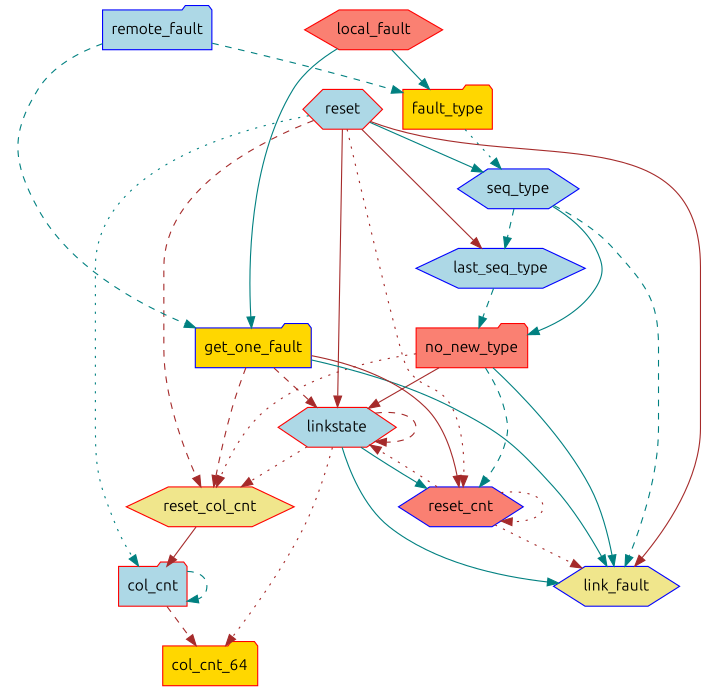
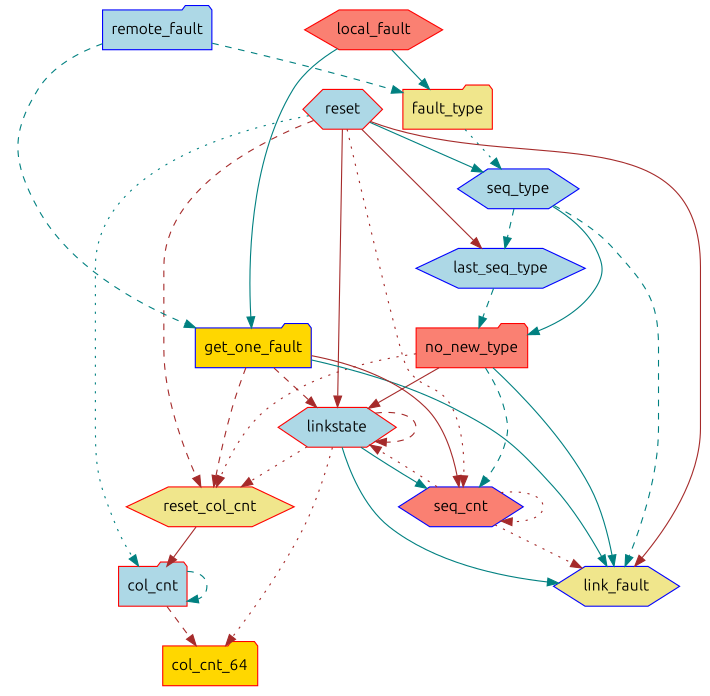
  digraph {
    fontname=Ubuntu
    node [color=red fillcolor=lightblue fontname=Ubuntu shape=hexagon style=filled]
    edge [color=brown fontname=Ubuntu style=solid weight=1.0]
    seq_type [color=blue]
    no_new_type [fillcolor=salmon shape=folder]
    link_fault [color=blue fillcolor=khaki]
    last_seq_type [color=blue]
    linkstate
-   seq_cnt [color=blue fillcolor=salmon label=reset_cnt]
+   seq_cnt [color=blue fillcolor=salmon]
    reset_col_cnt [fillcolor=khaki]
    col_cnt_64 [fillcolor=gold shape=folder]
    col_cnt [shape=folder]
    reset
    get_one_fault [color=blue fillcolor=gold shape=folder]
    local_fault [fillcolor=salmon]
-   fault_type [fillcolor=gold shape=folder]
+   fault_type [fillcolor=khaki shape=folder]
    remote_fault [color=blue shape=folder]
    seq_type -> no_new_type [color=teal]
    seq_type -> link_fault [color=teal style=dashed]
    seq_type -> last_seq_type [color=teal style=dashed]
    no_new_type -> link_fault [color=teal]
    no_new_type -> linkstate [weight=4.0]
    no_new_type -> seq_cnt [color=teal style=dashed]
    no_new_type -> reset_col_cnt [style=dotted]
    last_seq_type -> no_new_type [color=teal style=dashed]
    linkstate -> link_fault [color=teal weight=2.0]
    linkstate -> linkstate [style=dashed weight=10.0]
    linkstate -> seq_cnt [color=teal weight=3.0]
    linkstate -> reset_col_cnt [style=dotted weight=7.0]
    linkstate -> col_cnt_64 [style=dotted]
    seq_cnt -> link_fault [style=dotted]
    seq_cnt -> linkstate [style=dotted]
    seq_cnt -> seq_cnt [style=dotted weight=2.0]
    reset_col_cnt -> col_cnt [weight=2.0]
    col_cnt -> col_cnt_64 [style=dashed]
    col_cnt -> col_cnt [color=teal style=dashed]
    reset -> seq_type [color=teal weight=7.0]
    reset -> link_fault [weight=3.0]
    reset -> last_seq_type [weight=7.0]
    reset -> linkstate [weight=11.0]
    reset -> seq_cnt [style=dotted weight=4.0]
    reset -> reset_col_cnt [style=dashed weight=8.0]
    reset -> col_cnt [color=teal style=dotted weight=3.0]
    get_one_fault -> link_fault [color=teal]
    get_one_fault -> linkstate [style=dashed weight=7.0]
    get_one_fault -> seq_cnt
    get_one_fault -> reset_col_cnt [style=dashed weight=2.0]
    local_fault -> get_one_fault [color=teal]
    local_fault -> fault_type [color=teal]
    fault_type -> seq_type [color=teal style=dotted]
    remote_fault -> get_one_fault [color=teal style=dashed]
    remote_fault -> fault_type [color=teal style=dashed]
  }
